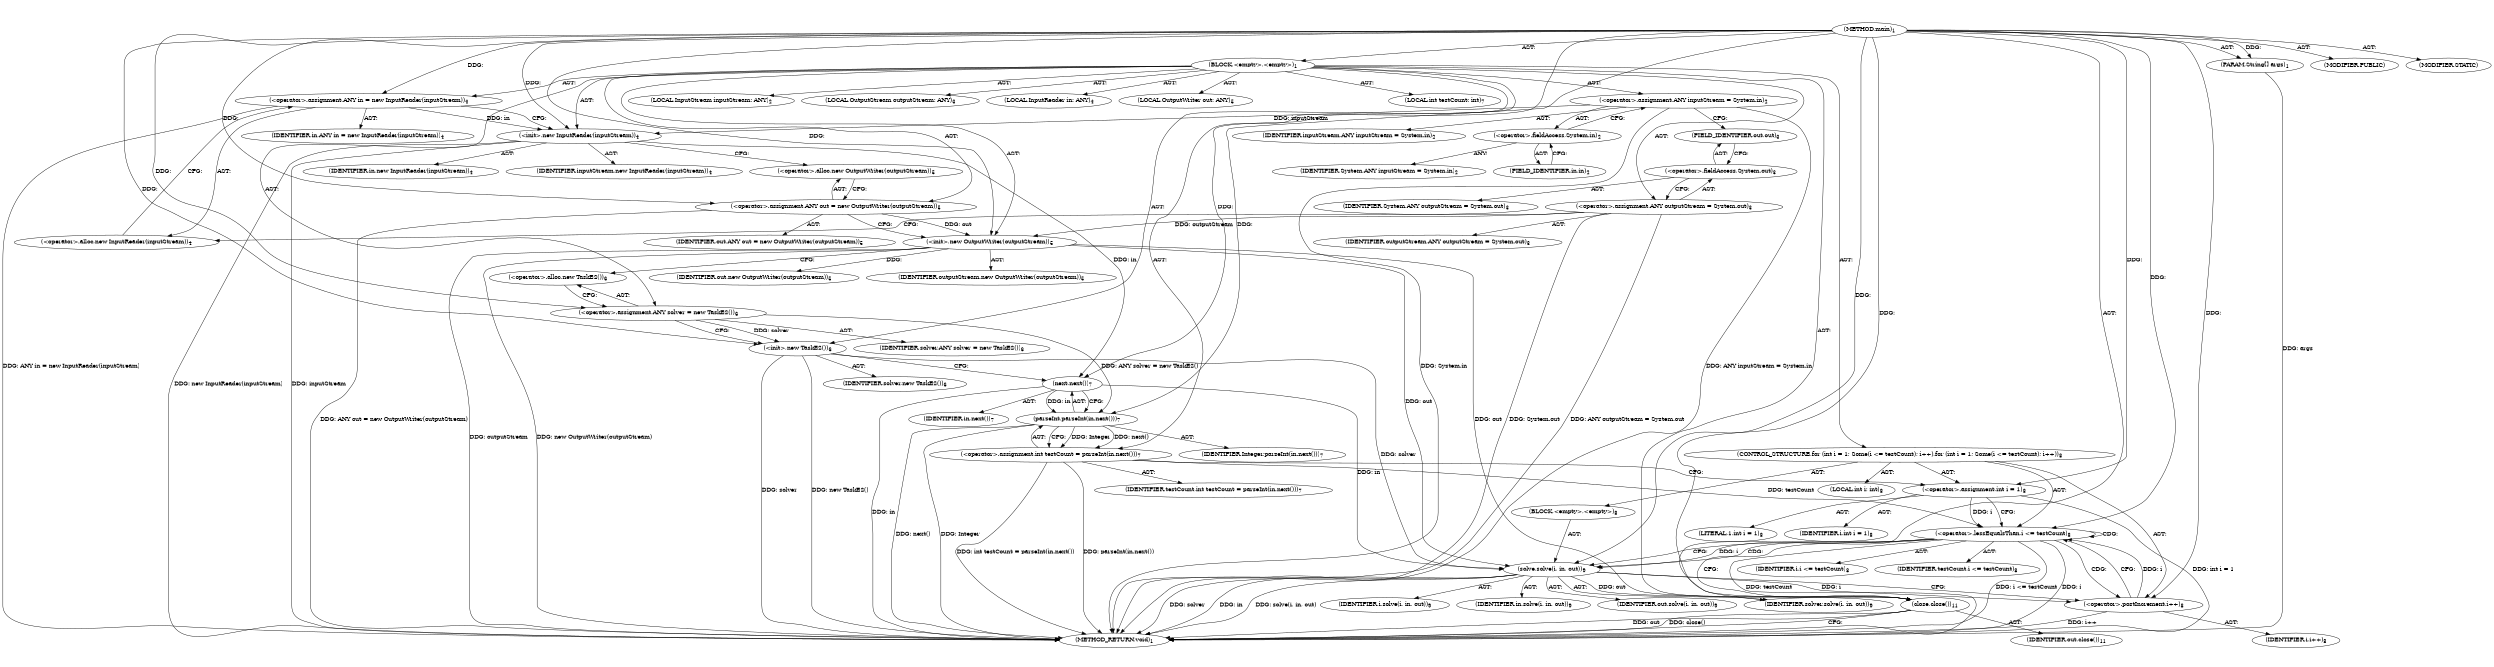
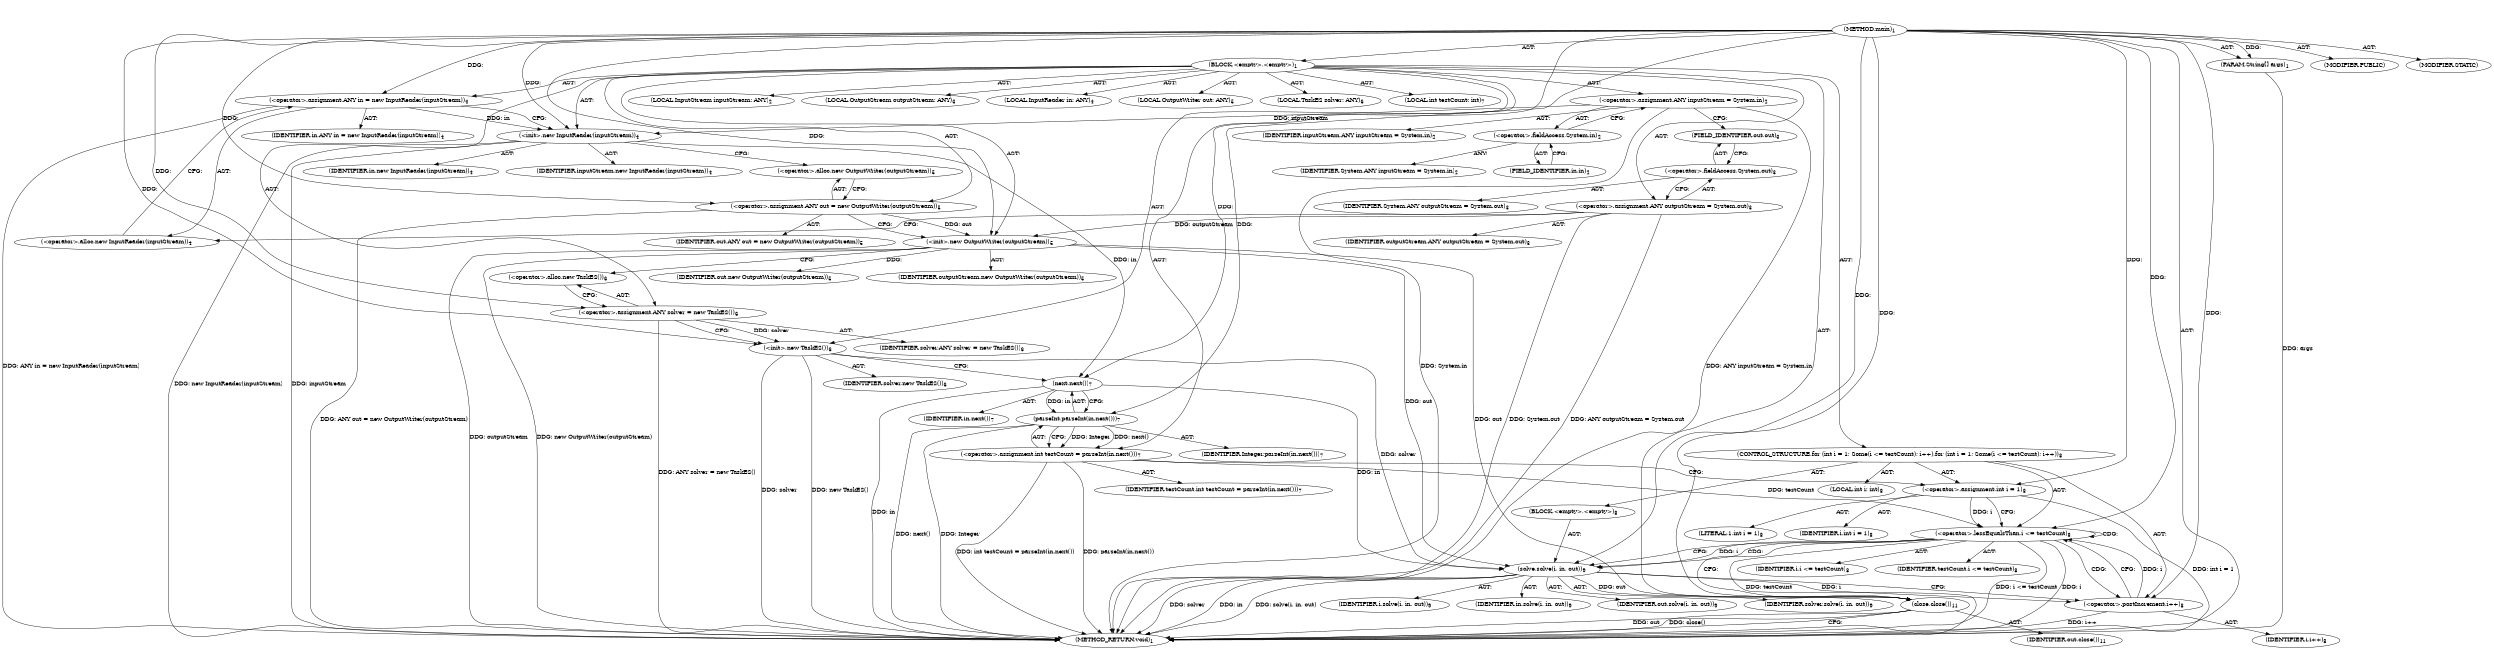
  digraph {
    n1 [label=<(METHOD,main)<SUB>1</SUB>>]
    n2 [label=<(PARAM,String[] args)<SUB>1</SUB>>]
    n3 [label=<(BLOCK,&lt;empty&gt;,&lt;empty&gt;)<SUB>1</SUB>>]
    n4 [label=<(&lt;operator&gt;.assignment,ANY in = new InputReader(inputStream))<SUB>4</SUB>>]
    n5 [label=<(&lt;init&gt;,new InputReader(inputStream))<SUB>4</SUB>>]
    n6 [label=<(&lt;operator&gt;.assignment,ANY out = new OutputWriter(outputStream))<SUB>5</SUB>>]
    n7 [label=<(&lt;init&gt;,new OutputWriter(outputStream))<SUB>5</SUB>>]
    n8 [label=<(&lt;operator&gt;.assignment,ANY solver = new TaskE2())<SUB>6</SUB>>]
    n9 [label=<(&lt;init&gt;,new TaskE2())<SUB>6</SUB>>]
    n10 [label=<(parseInt,parseInt(in.next()))<SUB>7</SUB>>]
    n11 [label=<(next,next())<SUB>7</SUB>>]
    n12 [label=<(&lt;operator&gt;.assignment,int i = 1)<SUB>8</SUB>>]
    n13 [label=<(&lt;operator&gt;.lessEqualsThan,i &lt;= testCount)<SUB>8</SUB>>]
    n14 [label=<(&lt;operator&gt;.postIncrement,i++)<SUB>8</SUB>>]
    n15 [label=<(solve,solve(i, in, out))<SUB>9</SUB>>]
    n16 [label=<(close,close())<SUB>11</SUB>>]
    n17 [label=<(MODIFIER,PUBLIC)>]
    n18 [label=<(MODIFIER,STATIC)>]
    n19 [label=<(METHOD_RETURN,void)<SUB>1</SUB>>]
    n20 [label=<(LOCAL,InputStream inputStream: ANY)<SUB>2</SUB>>]
    n21 [label=<(&lt;operator&gt;.assignment,ANY inputStream = System.in)<SUB>2</SUB>>]
    n22 [label=<(LOCAL,OutputStream outputStream: ANY)<SUB>3</SUB>>]
    n23 [label=<(&lt;operator&gt;.assignment,ANY outputStream = System.out)<SUB>3</SUB>>]
    n24 [label=<(LOCAL,InputReader in: ANY)<SUB>4</SUB>>]
    n25 [label=<(LOCAL,OutputWriter out: ANY)<SUB>5</SUB>>]
+   n26 [label=<(LOCAL,TaskE2 solver: ANY)<SUB>6</SUB>>]
    n27 [label=<(LOCAL,int testCount: int)<SUB>7</SUB>>]
    n28 [label=<(&lt;operator&gt;.assignment,int testCount = parseInt(in.next()))<SUB>7</SUB>>]
    n29 [label=<(CONTROL_STRUCTURE,for (int i = 1; Some(i &lt;= testCount); i++),for (int i = 1; Some(i &lt;= testCount); i++))<SUB>8</SUB>>]
    n30 [label=<(FIELD_IDENTIFIER,in,in)<SUB>2</SUB>>]
    n31 [label=<(&lt;operator&gt;.fieldAccess,System.in)<SUB>2</SUB>>]
    n32 [label=<(&lt;operator&gt;.alloc,new InputReader(inputStream))<SUB>4</SUB>>]
    n33 [label=<(IDENTIFIER,in,ANY in = new InputReader(inputStream))<SUB>4</SUB>>]
    n34 [label=<(IDENTIFIER,in,new InputReader(inputStream))<SUB>4</SUB>>]
    n35 [label=<(IDENTIFIER,inputStream,new InputReader(inputStream))<SUB>4</SUB>>]
    n36 [label=<(&lt;operator&gt;.alloc,new OutputWriter(outputStream))<SUB>5</SUB>>]
    n37 [label=<(IDENTIFIER,out,ANY out = new OutputWriter(outputStream))<SUB>5</SUB>>]
    n38 [label=<(IDENTIFIER,out,new OutputWriter(outputStream))<SUB>5</SUB>>]
    n39 [label=<(IDENTIFIER,outputStream,new OutputWriter(outputStream))<SUB>5</SUB>>]
    n40 [label=<(&lt;operator&gt;.alloc,new TaskE2())<SUB>6</SUB>>]
    n41 [label=<(IDENTIFIER,solver,ANY solver = new TaskE2())<SUB>6</SUB>>]
    n42 [label=<(IDENTIFIER,solver,new TaskE2())<SUB>6</SUB>>]
    n43 [label=<(IDENTIFIER,Integer,parseInt(in.next()))<SUB>7</SUB>>]
    n44 [label=<(IDENTIFIER,in,next())<SUB>7</SUB>>]
    n45 [label=<(IDENTIFIER,i,int i = 1)<SUB>8</SUB>>]
    n46 [label=<(LITERAL,1,int i = 1)<SUB>8</SUB>>]
    n47 [label=<(IDENTIFIER,i,i &lt;= testCount)<SUB>8</SUB>>]
    n48 [label=<(IDENTIFIER,testCount,i &lt;= testCount)<SUB>8</SUB>>]
    n49 [label=<(IDENTIFIER,i,i++)<SUB>8</SUB>>]
    n50 [label=<(IDENTIFIER,solver,solve(i, in, out))<SUB>9</SUB>>]
    n51 [label=<(IDENTIFIER,i,solve(i, in, out))<SUB>9</SUB>>]
    n52 [label=<(IDENTIFIER,in,solve(i, in, out))<SUB>9</SUB>>]
    n53 [label=<(IDENTIFIER,out,solve(i, in, out))<SUB>9</SUB>>]
    n54 [label=<(IDENTIFIER,out,close())<SUB>11</SUB>>]
    n55 [label=<(IDENTIFIER,inputStream,ANY inputStream = System.in)<SUB>2</SUB>>]
    n56 [label=<(FIELD_IDENTIFIER,out,out)<SUB>3</SUB>>]
    n57 [label=<(IDENTIFIER,outputStream,ANY outputStream = System.out)<SUB>3</SUB>>]
    n58 [label=<(&lt;operator&gt;.fieldAccess,System.out)<SUB>3</SUB>>]
    n59 [label=<(IDENTIFIER,testCount,int testCount = parseInt(in.next()))<SUB>7</SUB>>]
    n60 [label=<(LOCAL,int i: int)<SUB>8</SUB>>]
    n61 [label=<(BLOCK,&lt;empty&gt;,&lt;empty&gt;)<SUB>8</SUB>>]
    n62 [label=<(IDENTIFIER,System,ANY inputStream = System.in)<SUB>2</SUB>>]
    n63 [label=<(IDENTIFIER,System,ANY outputStream = System.out)<SUB>3</SUB>>]
    n1 -> n2 [label="AST: "]
    n1 -> n2 [label="DDG: "]
    n1 -> n3 [label="AST: "]
    n1 -> n4 [label="DDG: "]
    n1 -> n5 [label="DDG: "]
    n1 -> n6 [label="DDG: "]
    n1 -> n7 [label="DDG: "]
    n1 -> n8 [label="DDG: "]
    n1 -> n9 [label="DDG: "]
    n1 -> n10 [label="DDG: "]
    n1 -> n11 [label="DDG: "]
    n1 -> n12 [label="DDG: "]
    n1 -> n13 [label="DDG: "]
    n1 -> n14 [label="DDG: "]
    n1 -> n15 [label="DDG: "]
    n1 -> n16 [label="DDG: "]
    n1 -> n17 [label="AST: "]
    n1 -> n18 [label="AST: "]
-   n1 -> n50 [label="AST: "]
+   n1 -> n19 [label="AST: "]
    n2 -> n19 [label="DDG: args"]
    n3 -> n4 [label="AST: "]
    n3 -> n5 [label="AST: "]
    n3 -> n6 [label="AST: "]
    n3 -> n7 [label="AST: "]
    n3 -> n8 [label="AST: "]
    n3 -> n9 [label="AST: "]
    n3 -> n16 [label="AST: "]
    n3 -> n20 [label="AST: "]
    n3 -> n21 [label="AST: "]
    n3 -> n22 [label="AST: "]
    n3 -> n23 [label="AST: "]
    n3 -> n24 [label="AST: "]
    n3 -> n25 [label="AST: "]
+   n3 -> n26 [label="AST: "]
    n3 -> n27 [label="AST: "]
    n3 -> n28 [label="AST: "]
    n3 -> n29 [label="AST: "]
    n4 -> n5 [label="CFG: "]
    n4 -> n5 [label="DDG: in"]
    n4 -> n19 [label="DDG: ANY in = new InputReader(inputStream)"]
    n4 -> n32 [label="AST: "]
    n4 -> n33 [label="AST: "]
    n5 -> n11 [label="DDG: in"]
    n5 -> n19 [label="DDG: inputStream"]
    n5 -> n19 [label="DDG: new InputReader(inputStream)"]
    n5 -> n34 [label="AST: "]
    n5 -> n35 [label="AST: "]
    n5 -> n36 [label="CFG: "]
    n6 -> n7 [label="CFG: "]
    n6 -> n7 [label="DDG: out"]
    n6 -> n19 [label="DDG: ANY out = new OutputWriter(outputStream)"]
    n6 -> n36 [label="AST: "]
    n6 -> n37 [label="AST: "]
    n7 -> n15 [label="DDG: out"]
    n7 -> n16 [label="DDG: out"]
    n7 -> n19 [label="DDG: outputStream"]
    n7 -> n19 [label="DDG: new OutputWriter(outputStream)"]
    n7 -> n38 [label="DDG: "]
    n7 -> n39 [label="AST: "]
    n7 -> n40 [label="CFG: "]
    n8 -> n9 [label="CFG: "]
    n8 -> n9 [label="DDG: solver"]
-   n8 -> n10 [label="DDG: ANY solver = new TaskE2()"]
+   n8 -> n19 [label="DDG: ANY solver = new TaskE2()"]
    n8 -> n40 [label="AST: "]
    n8 -> n41 [label="AST: "]
    n9 -> n11 [label="CFG: "]
    n9 -> n15 [label="DDG: solver"]
    n9 -> n19 [label="DDG: solver"]
    n9 -> n19 [label="DDG: new TaskE2()"]
    n9 -> n42 [label="AST: "]
    n10 -> n11 [label="AST: "]
    n10 -> n19 [label="DDG: next()"]
    n10 -> n19 [label="DDG: Integer"]
    n10 -> n28 [label="CFG: "]
    n10 -> n28 [label="DDG: Integer"]
    n10 -> n28 [label="DDG: next()"]
    n10 -> n43 [label="AST: "]
    n11 -> n10 [label="CFG: "]
    n11 -> n10 [label="DDG: in"]
    n11 -> n15 [label="DDG: in"]
    n11 -> n19 [label="DDG: in"]
    n11 -> n44 [label="AST: "]
    n12 -> n13 [label="CFG: "]
    n12 -> n13 [label="DDG: i"]
    n12 -> n19 [label="DDG: int i = 1"]
    n12 -> n45 [label="AST: "]
    n12 -> n46 [label="AST: "]
    n13 -> n13 [label="CDG: "]
    n13 -> n14 [label="CDG: "]
    n13 -> n15 [label="CFG: "]
    n13 -> n15 [label="DDG: i"]
    n13 -> n15 [label="CDG: "]
    n13 -> n16 [label="CFG: "]
    n13 -> n19 [label="DDG: i"]
    n13 -> n19 [label="DDG: testCount"]
    n13 -> n19 [label="DDG: i &lt;= testCount"]
    n13 -> n47 [label="AST: "]
    n13 -> n48 [label="AST: "]
    n14 -> n13 [label="CFG: "]
    n14 -> n13 [label="DDG: i"]
    n14 -> n19 [label="DDG: i++"]
    n14 -> n49 [label="AST: "]
    n15 -> n14 [label="CFG: "]
    n15 -> n14 [label="DDG: i"]
    n15 -> n16 [label="DDG: out"]
    n15 -> n19 [label="DDG: solver"]
    n15 -> n19 [label="DDG: in"]
    n15 -> n19 [label="DDG: solve(i, in, out)"]
    n15 -> n50 [label="AST: "]
    n15 -> n51 [label="AST: "]
    n15 -> n52 [label="AST: "]
    n15 -> n53 [label="AST: "]
    n16 -> n19 [label="CFG: "]
    n16 -> n19 [label="DDG: out"]
    n16 -> n19 [label="DDG: close()"]
    n16 -> n54 [label="AST: "]
    n21 -> n5 [label="DDG: inputStream"]
    n21 -> n19 [label="DDG: System.in"]
    n21 -> n19 [label="DDG: ANY inputStream = System.in"]
    n21 -> n31 [label="AST: "]
    n21 -> n55 [label="AST: "]
    n21 -> n56 [label="CFG: "]
    n23 -> n7 [label="DDG: outputStream"]
    n23 -> n19 [label="DDG: System.out"]
    n23 -> n19 [label="DDG: ANY outputStream = System.out"]
    n23 -> n32 [label="CFG: "]
    n23 -> n57 [label="AST: "]
    n23 -> n58 [label="AST: "]
    n28 -> n10 [label="AST: "]
    n28 -> n12 [label="CFG: "]
    n28 -> n13 [label="DDG: testCount"]
    n28 -> n19 [label="DDG: parseInt(in.next())"]
    n28 -> n19 [label="DDG: int testCount = parseInt(in.next())"]
    n28 -> n59 [label="AST: "]
    n29 -> n12 [label="AST: "]
    n29 -> n13 [label="AST: "]
    n29 -> n14 [label="AST: "]
    n29 -> n60 [label="AST: "]
    n29 -> n61 [label="AST: "]
    n30 -> n31 [label="CFG: "]
    n31 -> n21 [label="CFG: "]
    n31 -> n30 [label="AST: "]
    n31 -> n62 [label="ANY: "]
    n32 -> n4 [label="CFG: "]
    n36 -> n6 [label="CFG: "]
    n40 -> n8 [label="CFG: "]
    n56 -> n58 [label="CFG: "]
    n58 -> n23 [label="CFG: "]
    n58 -> n56 [label="AST: "]
    n58 -> n63 [label="AST: "]
    n61 -> n15 [label="AST: "]
  }
